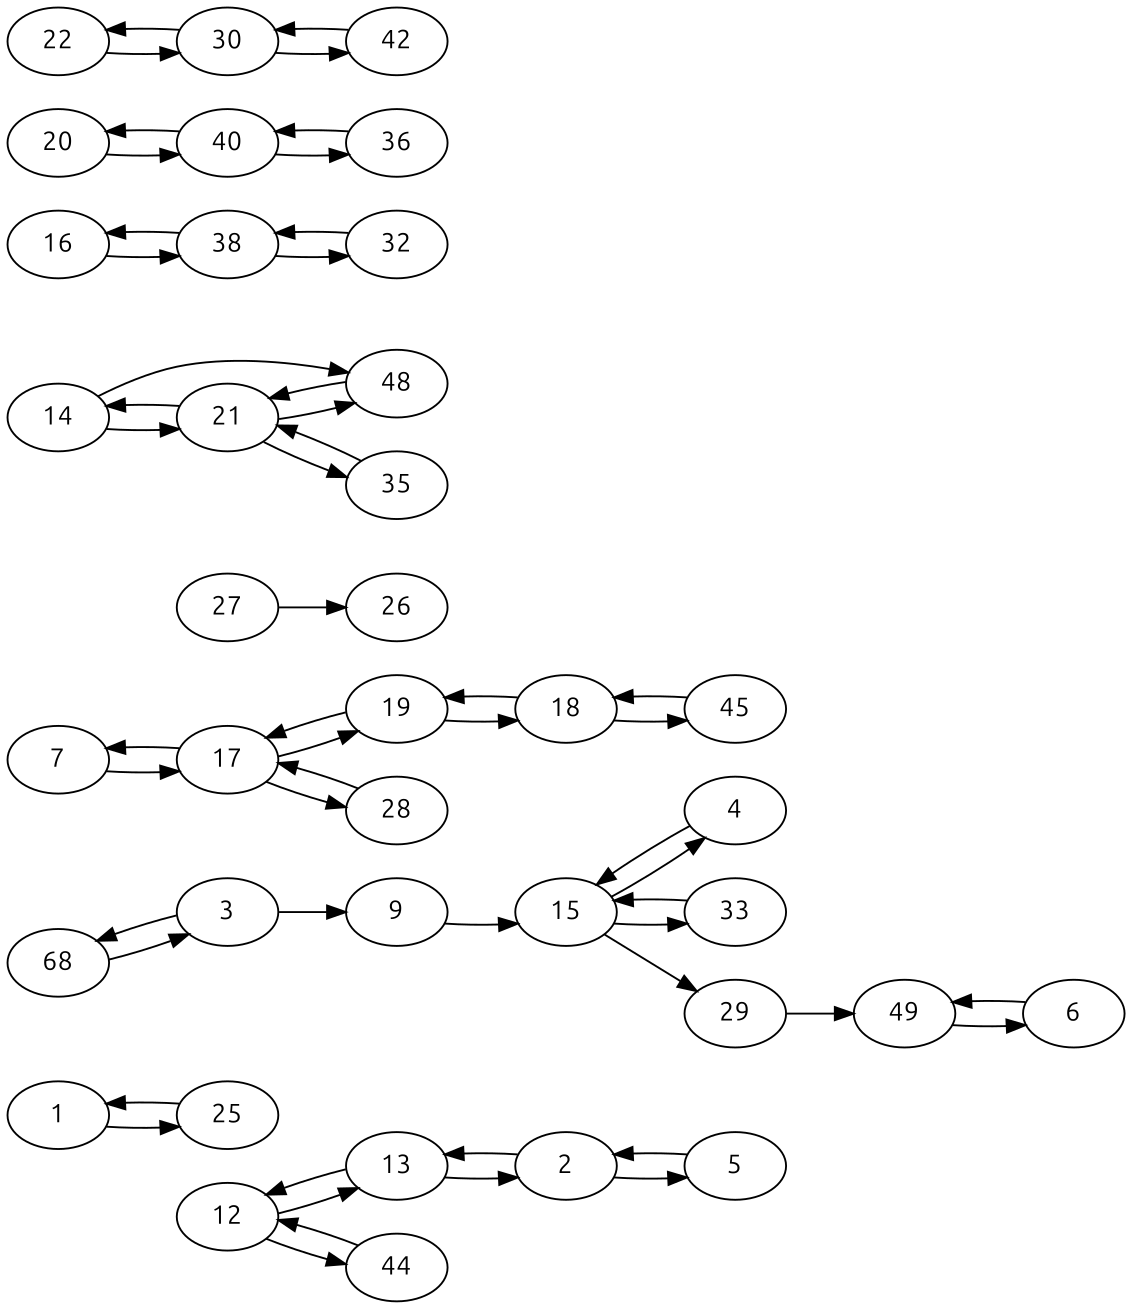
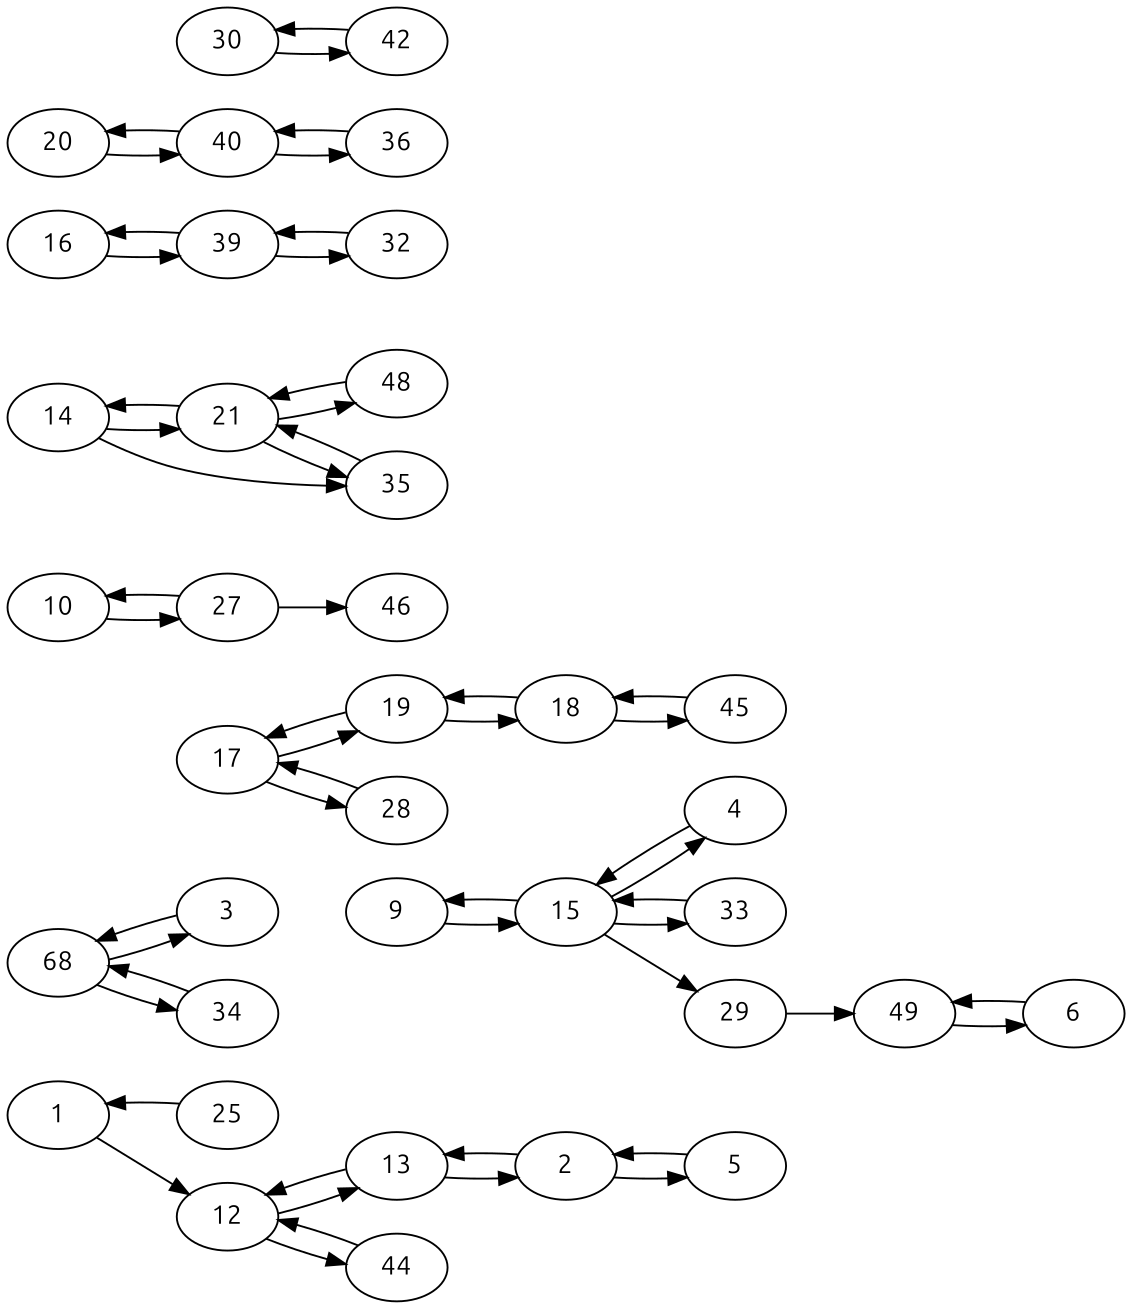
  digraph {
    fontname=Ubuntu
    rankdir=LR
    node [fontname=Ubuntu]
    edge [fontname=Ubuntu]
    1
    25
    2
    5
    13
    12
    44
    n8 [label=68]
    3
+   34
    4
    15
    9
    33
    29
    6
    49
-   7
    17
    19
    28
    18
+   10
    27
-   26
+   26 [label=46]
    14
    21
    48
    35
    16
-   39 [label=38]
+   39
    32
    45
    20
    40
    36
-   22
    30
    42
-   1 -> 25
+   1 -> 12
    25 -> 1
    2 -> 5
    2 -> 13
    5 -> 2
    13 -> 2
    13 -> 12
    12 -> 13
    12 -> 44
    44 -> 12
    n8 -> 3
+   n8 -> 34
    3 -> n8
+   34 -> n8
    4 -> 15
    15 -> 4
-   3 -> 9
+   15 -> 9
    15 -> 33
    15 -> 29
    9 -> 15
    33 -> 15
    29 -> 49
    6 -> 49
    49 -> 6
-   7 -> 17
-   17 -> 7
    17 -> 19
    17 -> 28
    19 -> 17
    19 -> 18
    28 -> 17
    18 -> 19
    18 -> 45
+   10 -> 27
+   27 -> 10
    27 -> 26
    14 -> 21
-   14 -> 48
+   14 -> 35
    21 -> 14
    21 -> 48
    21 -> 35
    48 -> 21
    35 -> 21
    16 -> 39
    39 -> 16
    39 -> 32
    32 -> 39
    45 -> 18
    20 -> 40
    40 -> 20
    40 -> 36
    36 -> 40
-   22 -> 30
-   30 -> 22
    30 -> 42
    42 -> 30
  }
